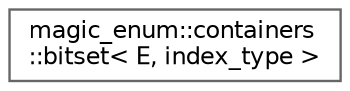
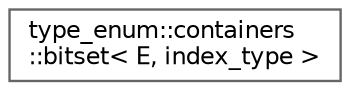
  digraph {
    rankdir=LR
-   n1 [color=grey40 fillcolor=white fontname=Helvetica fontsize=10 height=0.2 label="magic_enum::containers\l::bitset\< E, index_type \>" shape=box style=filled width=0.4]
+   n1 [color=grey40 fillcolor=white fontname=Helvetica fontsize=10 height=0.2 label="type_enum::containers\l::bitset\< E, index_type \>" shape=box style=filled width=0.4]
  }
